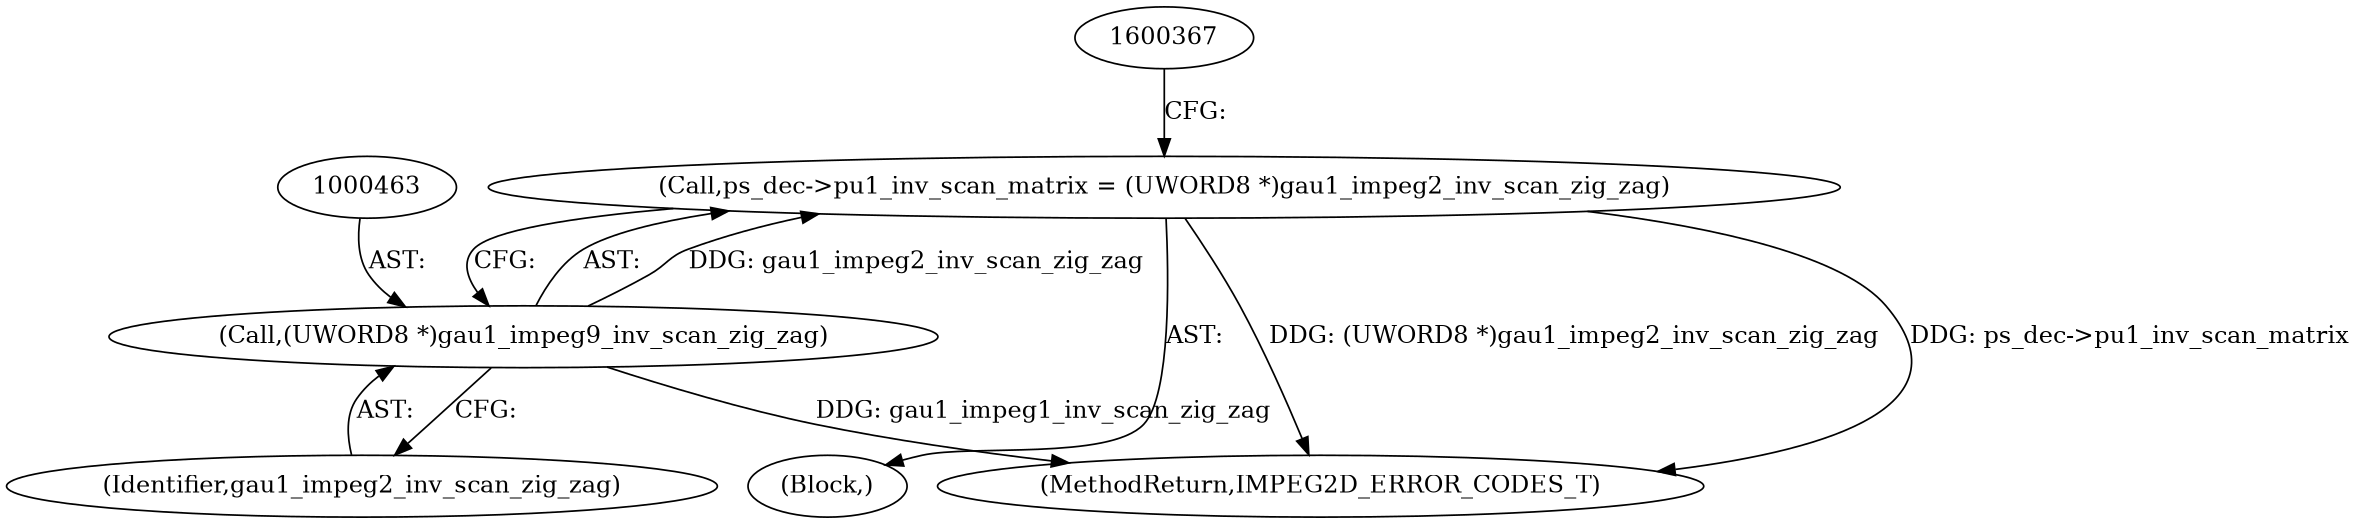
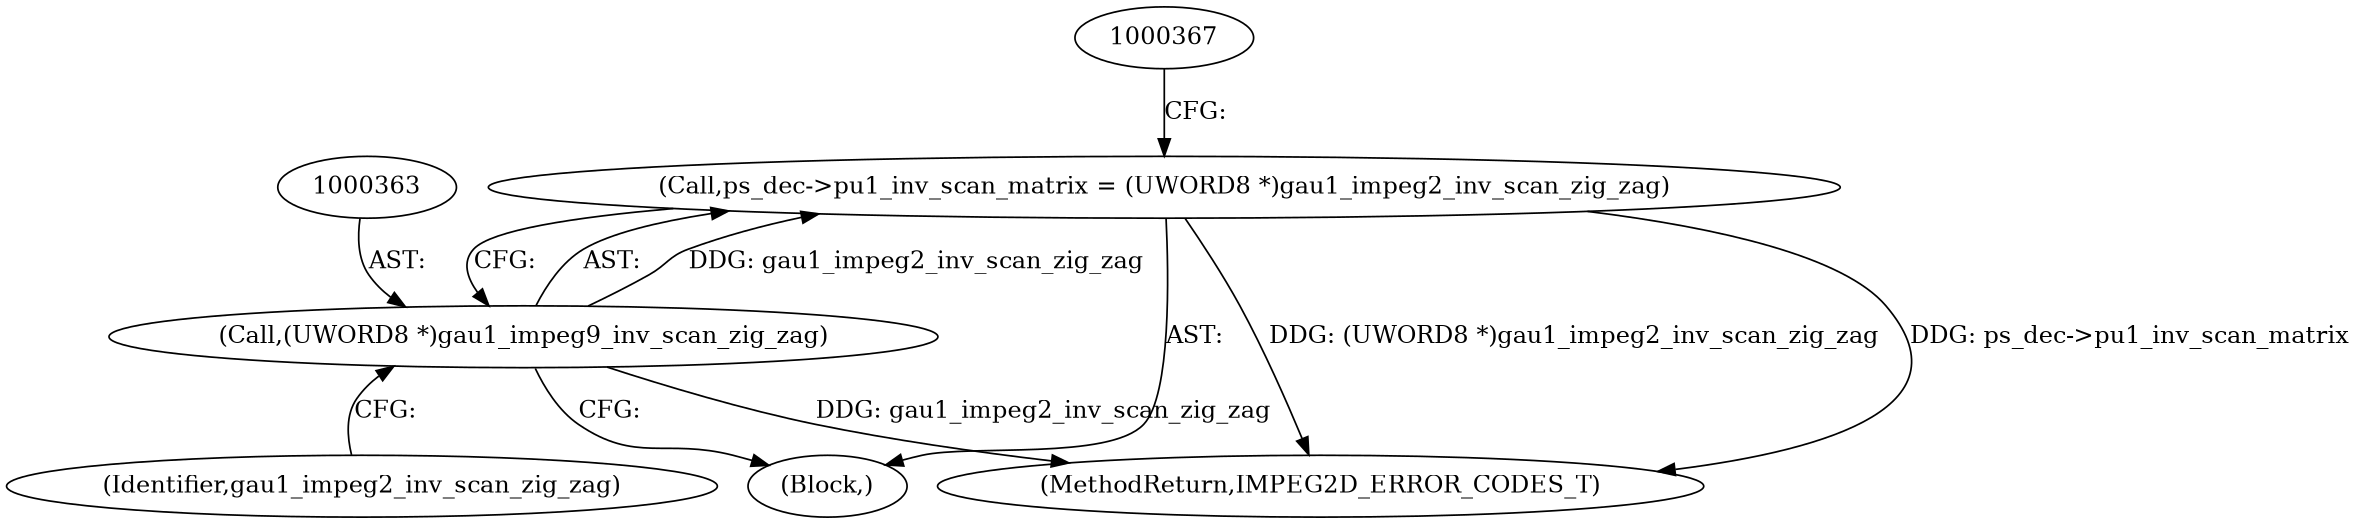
  digraph {
    n1 [label="(Call,ps_dec->pu1_inv_scan_matrix = (UWORD8 *)gau1_impeg2_inv_scan_zig_zag)"]
    n2 [label="(Call,(UWORD8 *)gau1_impeg9_inv_scan_zig_zag)"]
    n3 [label="(Block,)"]
    n4 [label="(MethodReturn,IMPEG2D_ERROR_CODES_T)"]
    n5 [label="(Identifier,gau1_impeg2_inv_scan_zig_zag)"]
-   1000367 [label=1600367]
-   1000363 [label=1000463]
+   1000367
+   1000363
    n1 -> n2 [label="CFG: "]
    n1 -> n3 [label="AST: "]
    n1 -> n4 [label="DDG: (UWORD8 *)gau1_impeg2_inv_scan_zig_zag"]
    n1 -> n4 [label="DDG: ps_dec->pu1_inv_scan_matrix"]
    n2 -> n1 [label="AST: "]
    n2 -> n1 [label="DDG: gau1_impeg2_inv_scan_zig_zag"]
-   n2 -> n4 [label="DDG: gau1_impeg1_inv_scan_zig_zag"]
-   n2 -> n5 [label="CFG: "]
-   n5 -> n2 [label="AST: "]
+   n2 -> n4 [label="DDG: gau1_impeg2_inv_scan_zig_zag"]
+   n2 -> n3 [label="CFG: "]
+   n5 -> n2 [label="CFG: "]
    1000367 -> n1 [label="CFG: "]
    1000363 -> n2 [label="AST: "]
  }
